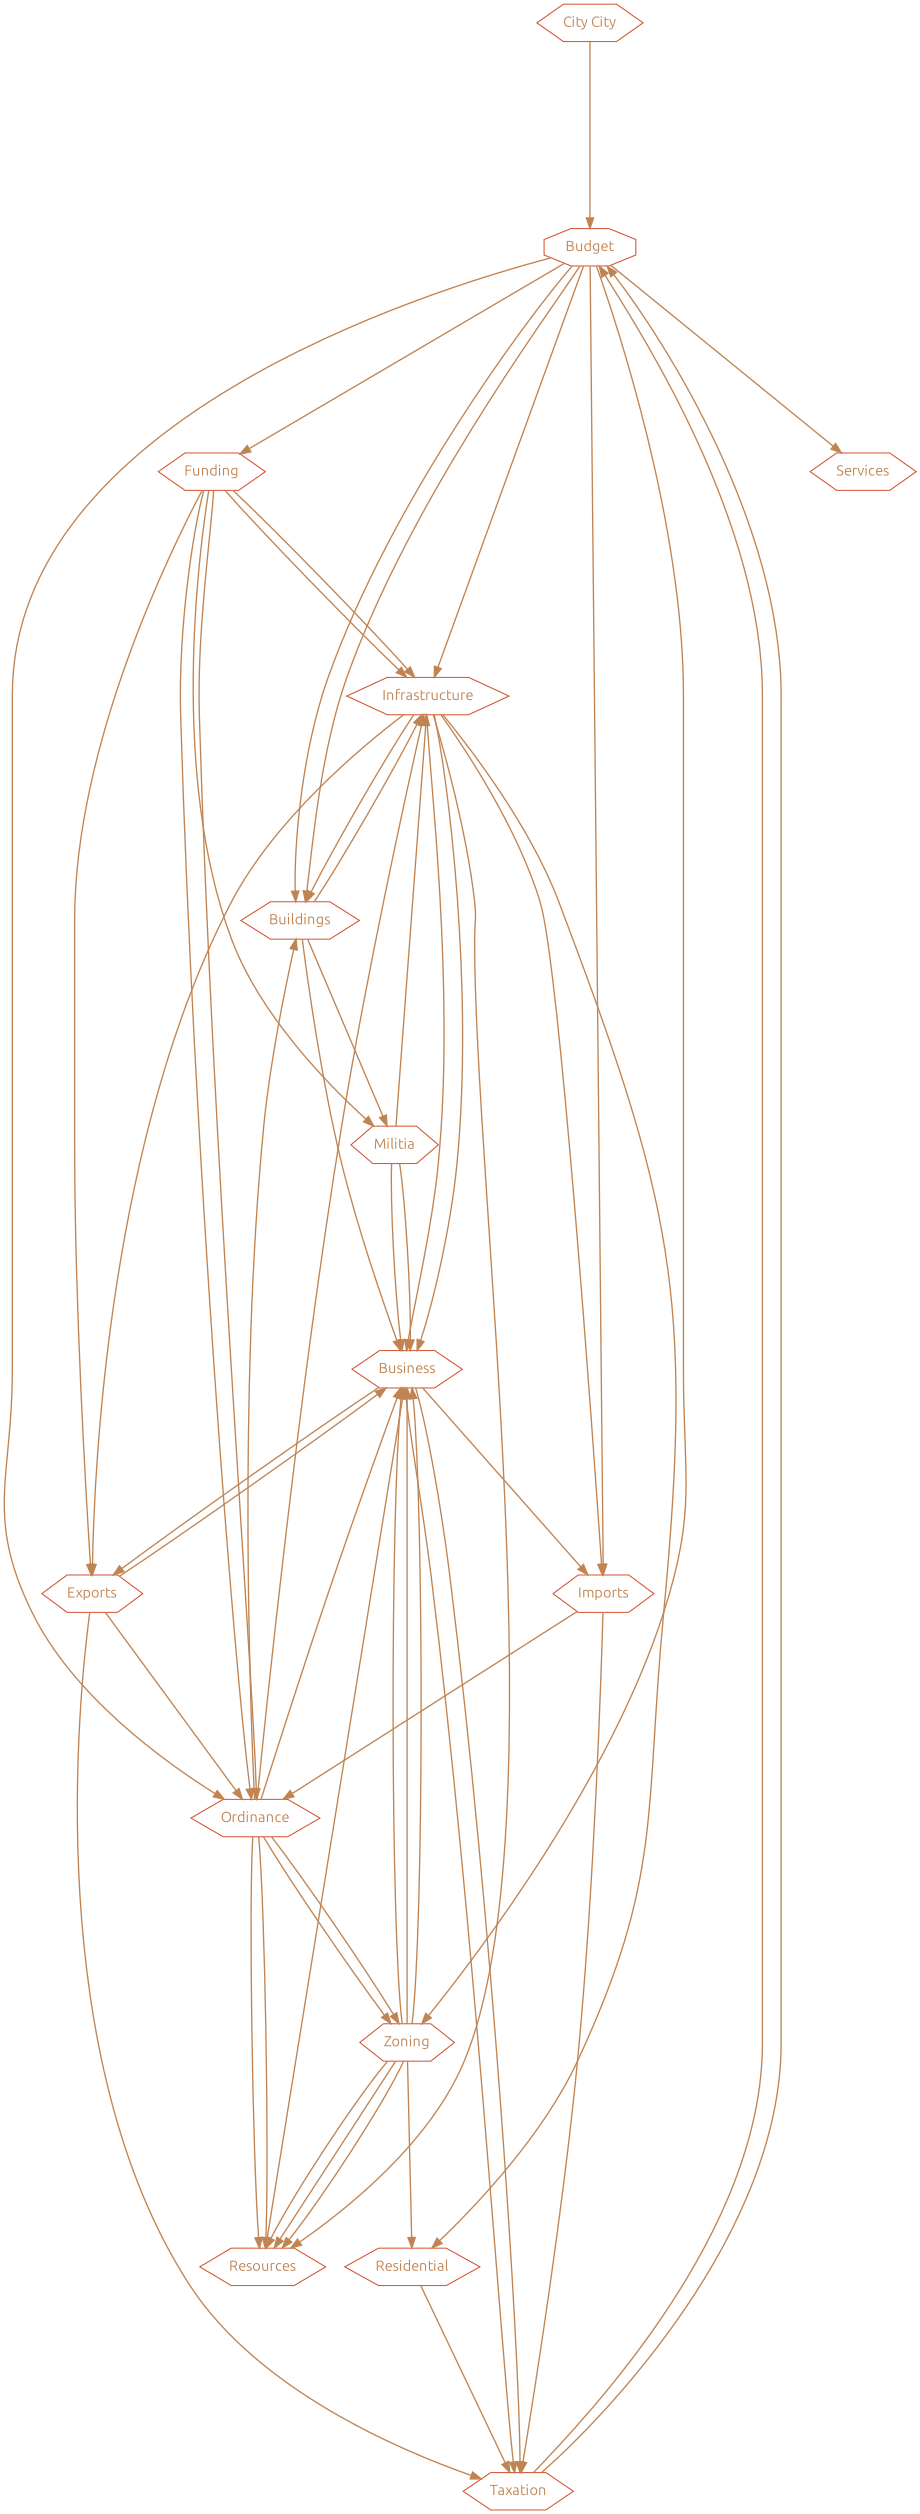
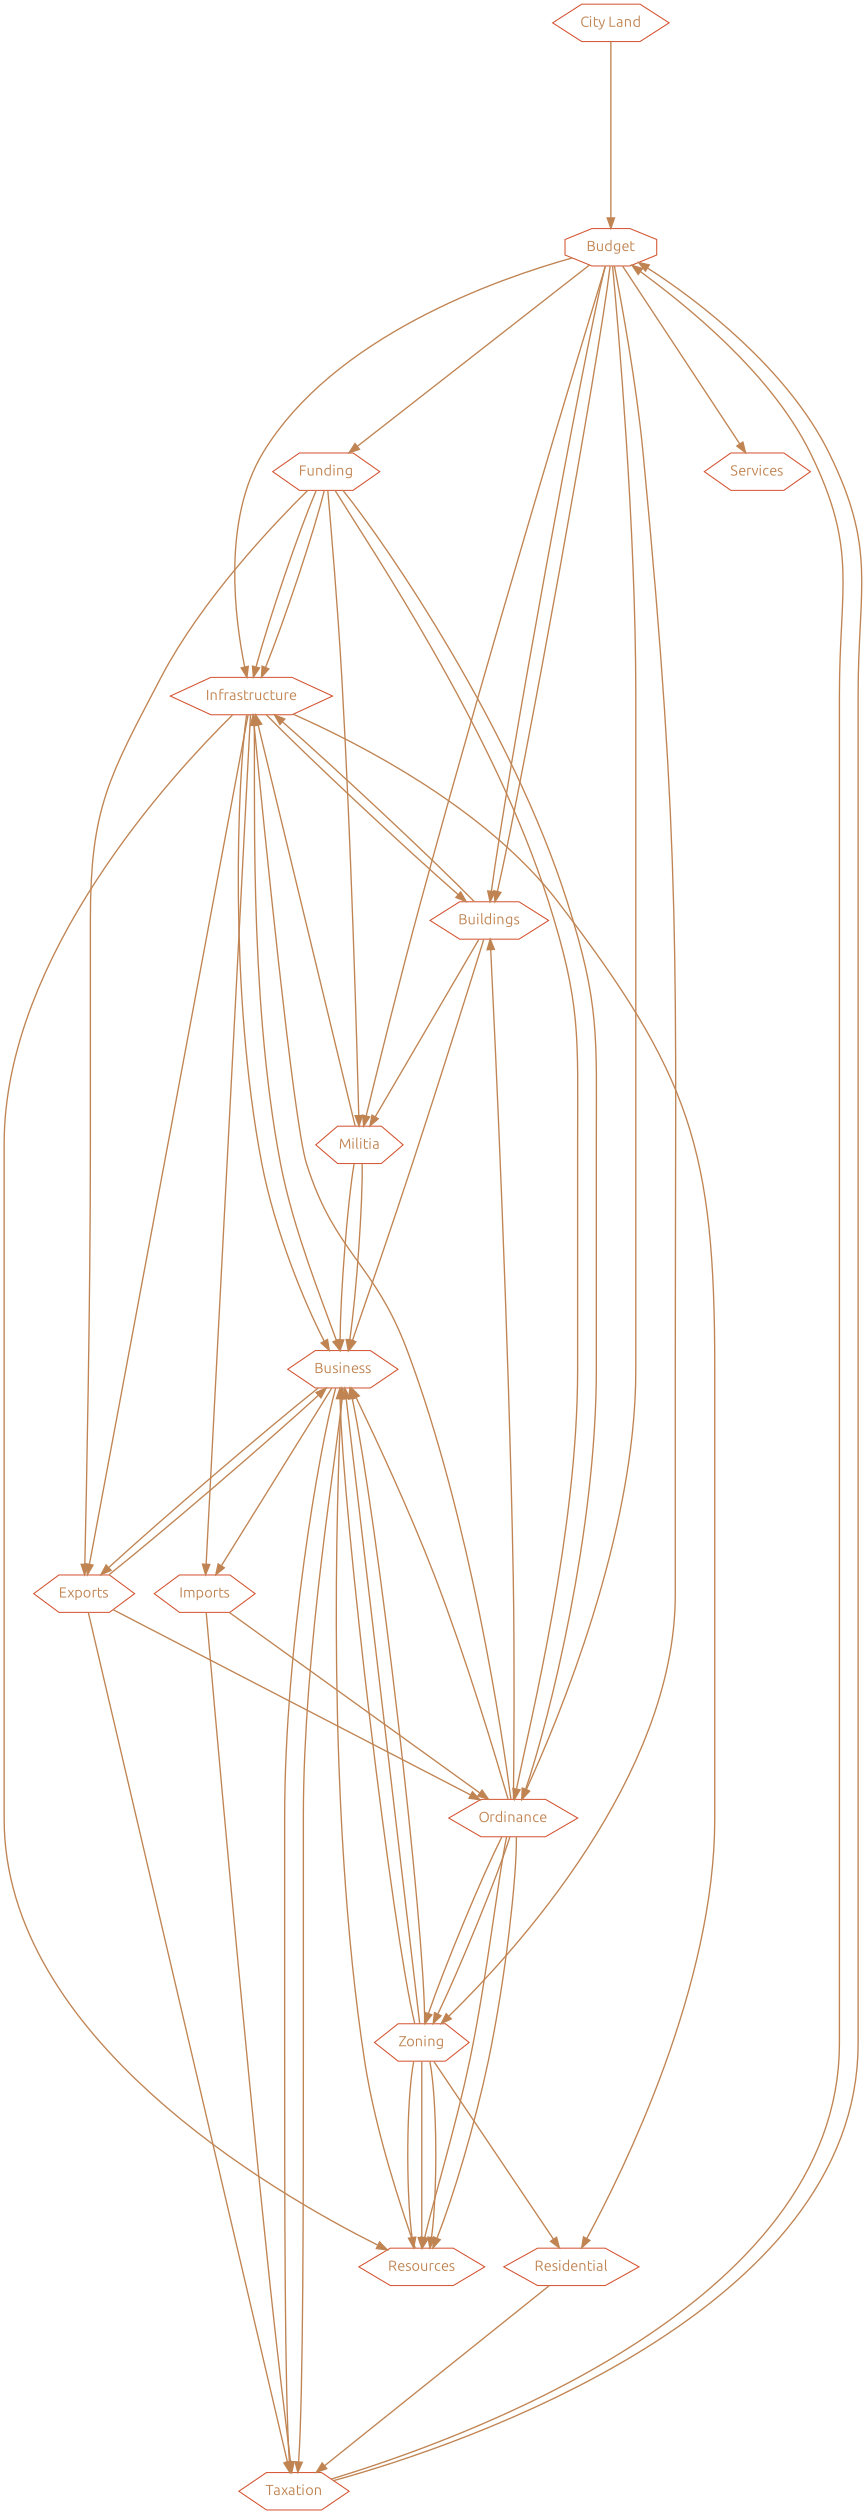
  digraph {
    compound=true
    ranksep=2.5
    root=Economy
    node [color="#d3502dff" fillcolor=gray10 fontcolor="#c08453ff" fontname=Ubuntu shape=hexagon]
    edge [color="#c08453ff" penwidth=1.3]
    Budget [shape=octagon]
    Infrastructure
    Zoning
    Funding
    Militia
    Ordinance
    Buildings
    Services
    Exports
    Business
    Imports
    Resources
    Residential
    Taxation
-   "City Land" [label="City City"]
+   "City Land"
    Budget -> Infrastructure
    Budget -> Zoning
    Budget -> Funding
-   Budget -> Imports
+   Budget -> Militia
    Budget -> Ordinance
    Budget -> Buildings
    Budget -> Buildings
    Budget -> Services
    Infrastructure -> Buildings
    Infrastructure -> Exports
    Infrastructure -> Business
    Infrastructure -> Business
    Infrastructure -> Imports
    Infrastructure -> Resources
    Infrastructure -> Residential
    Zoning -> Business
    Zoning -> Business
    Zoning -> Business
    Zoning -> Resources
    Zoning -> Resources
    Zoning -> Resources
    Zoning -> Residential
    Funding -> Infrastructure
    Funding -> Infrastructure
    Funding -> Militia
    Funding -> Ordinance
    Funding -> Ordinance
    Funding -> Exports
    Militia -> Infrastructure
    Militia -> Business
    Militia -> Business
    Ordinance -> Infrastructure
    Ordinance -> Zoning
    Ordinance -> Zoning
    Ordinance -> Buildings
    Ordinance -> Business
    Ordinance -> Resources
    Ordinance -> Resources
    Buildings -> Infrastructure
    Buildings -> Militia
    Buildings -> Business
    Exports -> Ordinance
    Exports -> Business
    Exports -> Taxation
    Business -> Exports
    Business -> Imports
    Business -> Taxation
    Business -> Taxation
    Imports -> Ordinance
    Imports -> Taxation
    Resources -> Business
    Residential -> Taxation
    Taxation -> Budget
    Taxation -> Budget
    "City Land" -> Budget
  }
